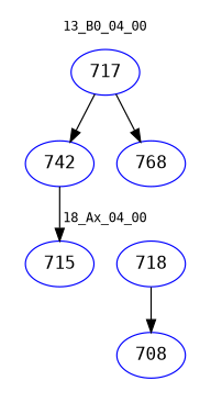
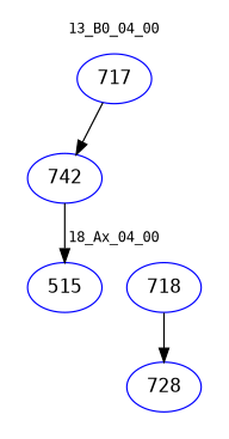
  digraph {
    fontname="DejaVu Sans Mono"
    node [color=blue fontname="DejaVu Sans Mono"]
    edge [color=black fontname="DejaVu Sans Mono"]
    n1 [label=718]
-   n2 [label=715]
-   n3 [label=708]
+   n2 [label=515]
+   n3 [label=728]
    n4 [label=717]
    n5 [label=742]
-   n6 [label=768]
    subgraph cluster_1 {
      color=white
      fontsize=10
      label="18_Ax_04_00"
      n1
      n2
      n3
    }
    subgraph cluster_2 {
      color=white
      fontsize=10
      label="13_B0_04_00"
      n4
      n5
-     n6
    }
    n1 -> n3
    n4 -> n5
-   n4 -> n6
    n5 -> n2
  }
